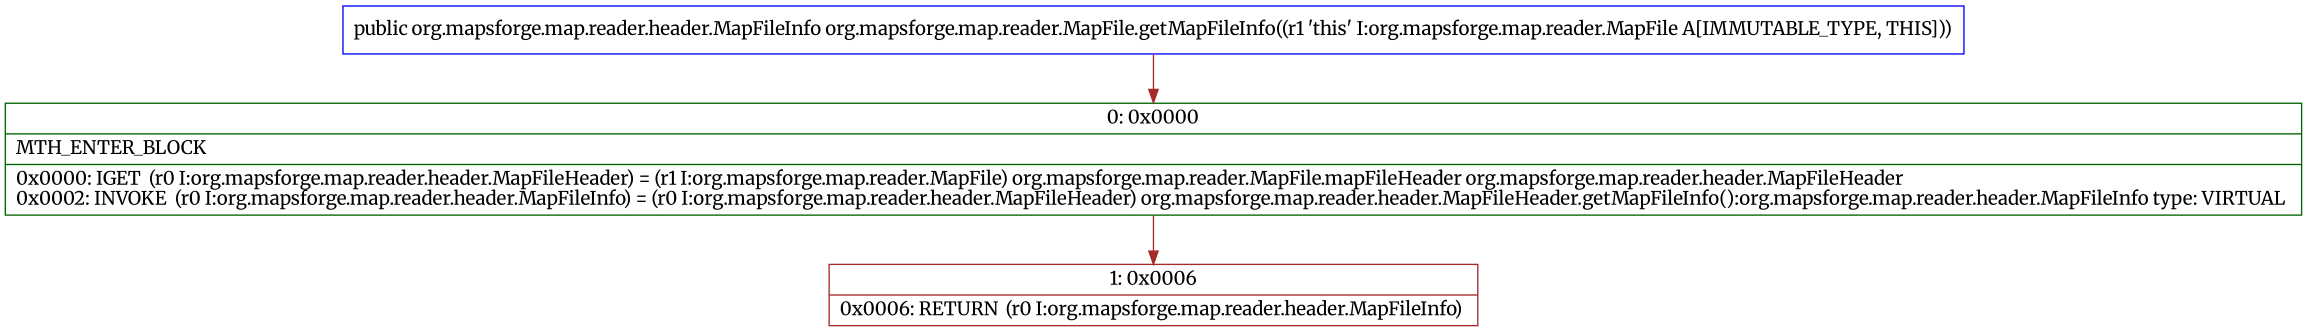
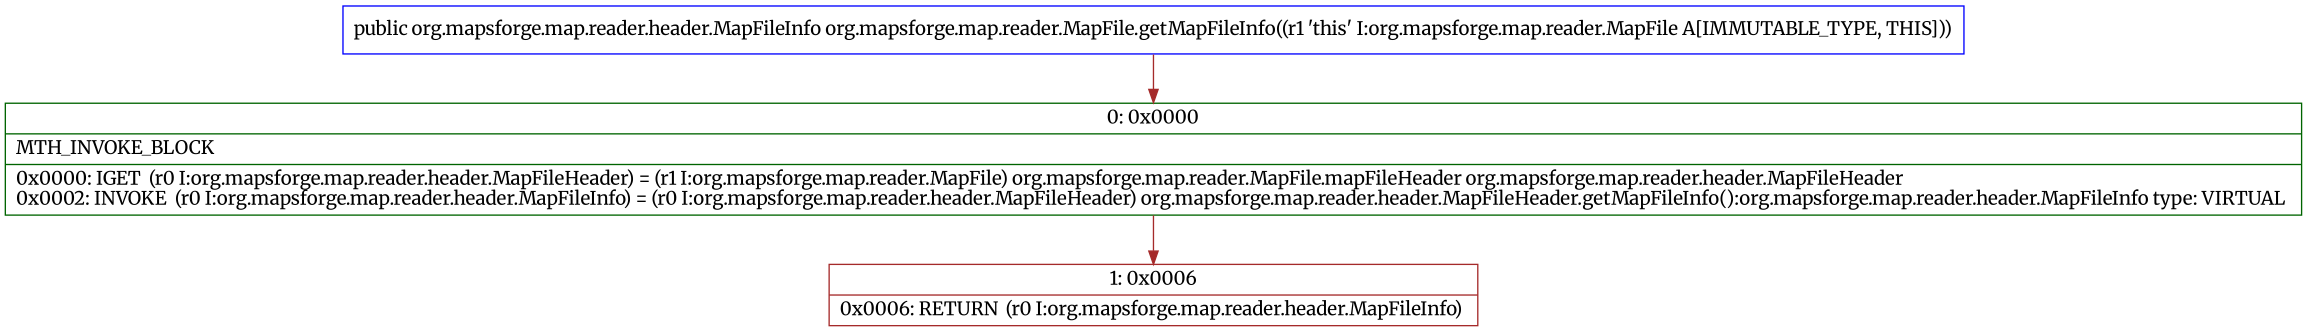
  digraph {
    fontname=Merriweather
    node [shape=record fontname=Merriweather]
    edge [color=brown fontname=Merriweather]
-   n1 [label="{0\:\ 0x0000|MTH_ENTER_BLOCK\l|0x0000: IGET  (r0 I:org.mapsforge.map.reader.header.MapFileHeader) = (r1 I:org.mapsforge.map.reader.MapFile) org.mapsforge.map.reader.MapFile.mapFileHeader org.mapsforge.map.reader.header.MapFileHeader \l0x0002: INVOKE  (r0 I:org.mapsforge.map.reader.header.MapFileInfo) = (r0 I:org.mapsforge.map.reader.header.MapFileHeader) org.mapsforge.map.reader.header.MapFileHeader.getMapFileInfo():org.mapsforge.map.reader.header.MapFileInfo type: VIRTUAL \l}" color=darkgreen]
+   n1 [label="{0\:\ 0x0000|MTH_INVOKE_BLOCK\l|0x0000: IGET  (r0 I:org.mapsforge.map.reader.header.MapFileHeader) = (r1 I:org.mapsforge.map.reader.MapFile) org.mapsforge.map.reader.MapFile.mapFileHeader org.mapsforge.map.reader.header.MapFileHeader \l0x0002: INVOKE  (r0 I:org.mapsforge.map.reader.header.MapFileInfo) = (r0 I:org.mapsforge.map.reader.header.MapFileHeader) org.mapsforge.map.reader.header.MapFileHeader.getMapFileInfo():org.mapsforge.map.reader.header.MapFileInfo type: VIRTUAL \l}" color=darkgreen]
    n2 [label="{1\:\ 0x0006|0x0006: RETURN  (r0 I:org.mapsforge.map.reader.header.MapFileInfo) \l}" color=brown]
    n3 [label="{public org.mapsforge.map.reader.header.MapFileInfo org.mapsforge.map.reader.MapFile.getMapFileInfo((r1 'this' I:org.mapsforge.map.reader.MapFile A[IMMUTABLE_TYPE, THIS])) }" color=blue]
    n1 -> n2
    n3 -> n1
  }
